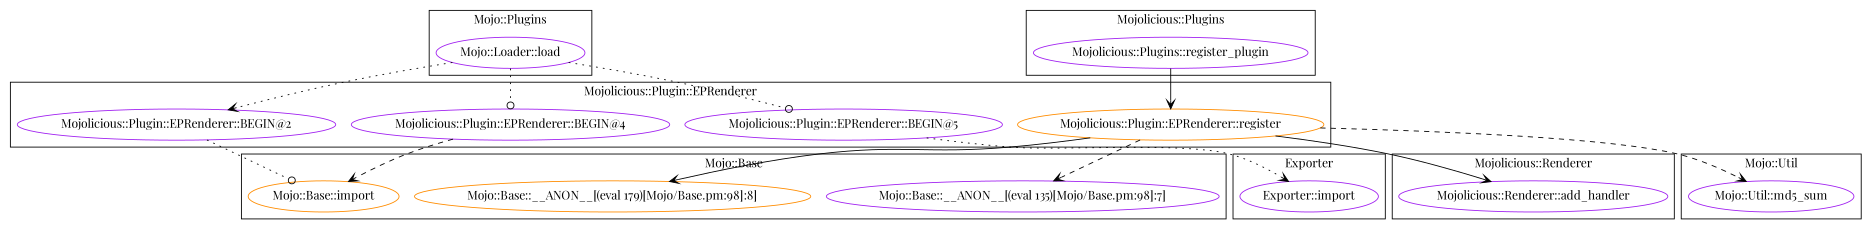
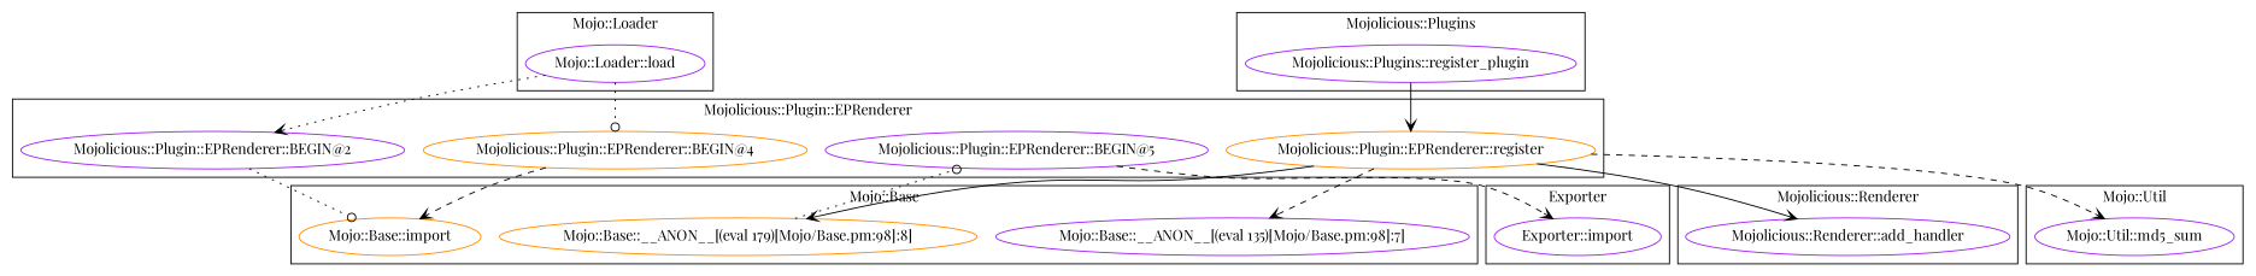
  digraph {
    fontname="Playfair Display"
    node [color=purple fontname="Playfair Display"]
    edge [arrowhead=vee fontname="Playfair Display" style=dotted]
    "Exporter::import"
    "Mojolicious::Renderer::add_handler"
    "Mojo::Base::import" [color=darkorange]
    "Mojo::Base::__ANON__[(eval 135)[Mojo/Base.pm:98]:7]"
    "Mojo::Base::__ANON__[(eval 179)[Mojo/Base.pm:98]:8]" [color=darkorange]
    "Mojo::Loader::load"
    "Mojo::Util::md5_sum"
    "Mojolicious::Plugins::register_plugin"
    "Mojolicious::Plugin::EPRenderer::BEGIN@5"
    "Mojolicious::Plugin::EPRenderer::BEGIN@2"
    "Mojolicious::Plugin::EPRenderer::register" [color=darkorange]
-   "Mojolicious::Plugin::EPRenderer::BEGIN@4"
+   "Mojolicious::Plugin::EPRenderer::BEGIN@4" [color=darkorange]
    subgraph cluster_1 {
      label=Exporter
      "Exporter::import"
    }
    subgraph cluster_2 {
      label="Mojolicious::Renderer"
      "Mojolicious::Renderer::add_handler"
    }
    subgraph cluster_3 {
      label="Mojo::Base"
      "Mojo::Base::import"
      "Mojo::Base::__ANON__[(eval 135)[Mojo/Base.pm:98]:7]"
      "Mojo::Base::__ANON__[(eval 179)[Mojo/Base.pm:98]:8]"
    }
    subgraph cluster_4 {
-     label="Mojo::Plugins"
+     label="Mojo::Loader"
      "Mojo::Loader::load"
    }
    subgraph cluster_5 {
      label="Mojo::Util"
      "Mojo::Util::md5_sum"
    }
    subgraph cluster_6 {
      label="Mojolicious::Plugins"
      "Mojolicious::Plugins::register_plugin"
    }
    subgraph cluster_7 {
      label="Mojolicious::Plugin::EPRenderer"
      "Mojolicious::Plugin::EPRenderer::BEGIN@5"
      "Mojolicious::Plugin::EPRenderer::BEGIN@2"
      "Mojolicious::Plugin::EPRenderer::register"
      "Mojolicious::Plugin::EPRenderer::BEGIN@4"
    }
-   "Mojo::Loader::load" -> "Mojolicious::Plugin::EPRenderer::BEGIN@5" [arrowhead=odot]
+   "Mojo::Base::__ANON__[(eval 179)[Mojo/Base.pm:98]:8]" -> "Mojolicious::Plugin::EPRenderer::BEGIN@5" [arrowhead=odot]
    "Mojo::Loader::load" -> "Mojolicious::Plugin::EPRenderer::BEGIN@2"
    "Mojo::Loader::load" -> "Mojolicious::Plugin::EPRenderer::BEGIN@4" [arrowhead=odot]
    "Mojolicious::Plugins::register_plugin" -> "Mojolicious::Plugin::EPRenderer::register" [style=solid]
-   "Mojolicious::Plugin::EPRenderer::BEGIN@5" -> "Exporter::import"
+   "Mojolicious::Plugin::EPRenderer::BEGIN@5" -> "Exporter::import" [style=dashed]
    "Mojolicious::Plugin::EPRenderer::BEGIN@2" -> "Mojo::Base::import" [arrowhead=odot]
    "Mojolicious::Plugin::EPRenderer::register" -> "Mojolicious::Renderer::add_handler" [style=solid]
    "Mojolicious::Plugin::EPRenderer::register" -> "Mojo::Base::__ANON__[(eval 135)[Mojo/Base.pm:98]:7]" [style=dashed]
    "Mojolicious::Plugin::EPRenderer::register" -> "Mojo::Base::__ANON__[(eval 179)[Mojo/Base.pm:98]:8]" [style=solid]
    "Mojolicious::Plugin::EPRenderer::register" -> "Mojo::Util::md5_sum" [style=dashed]
    "Mojolicious::Plugin::EPRenderer::BEGIN@4" -> "Mojo::Base::import" [style=dashed]
  }
